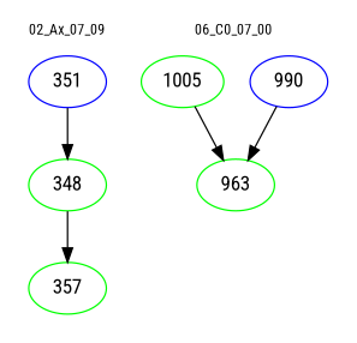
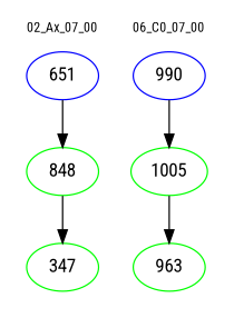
  digraph {
    fontname="Roboto Condensed"
    node [color=green fontname="Roboto Condensed"]
    edge [color=black fontname="Roboto Condensed"]
-   n1 [color=blue label=351]
-   n2 [label=348]
-   n3 [label=357]
+   n1 [color=blue label=651]
+   n2 [label=848]
+   n3 [label=347]
    n4 [color=blue label=990]
    n5 [label=963]
    n6 [label=1005]
    subgraph cluster_1 {
      color=white
      fontsize=10
-     label="02_Ax_07_09"
+     label="02_Ax_07_00"
      n1
      n2
      n3
    }
    subgraph cluster_2 {
      color=white
      fontsize=10
      label="06_C0_07_00"
      n4
      n5
      n6
    }
    n1 -> n2
    n2 -> n3
-   n4 -> n5
+   n4 -> n6
    n6 -> n5
  }
